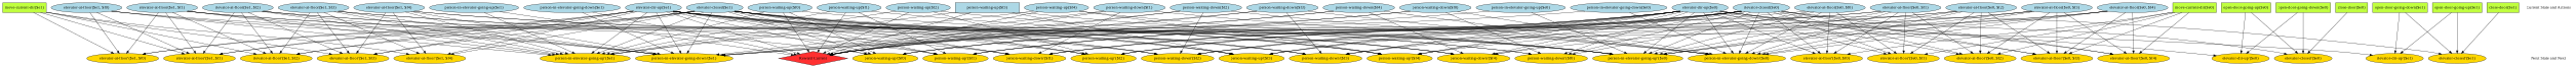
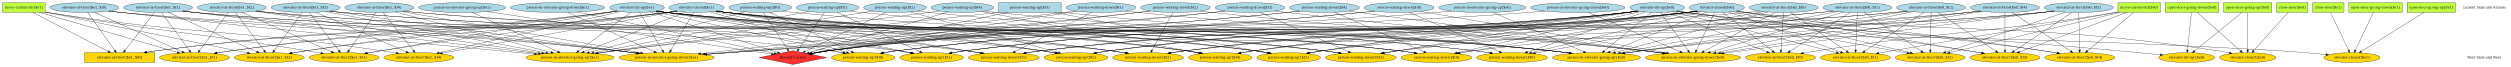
  digraph {
    fontname="Liberation Serif"
    fontsize=16
    rankdir=TB
    ranksep=2.00
    node [color=black fillcolor=lightblue fontname="Liberation Serif" fontsize=16 shape=ellipse style=filled]
    edge [color=black fontname="Liberation Serif" style=solid]
    "elevator-at-floor($e1, $f3)" [height=0.51069 width=3.6141]
    "person-waiting-up($f0)" [height=0.51069 width=3.2802]
    "person-waiting-down($f1)" [height=0.51069 width=3.6534]
    "person-in-elevator-going-up($e1)" [height=0.51069 width=4.5569]
    "close-door($e1)" [fillcolor=olivedrab1 height=0.5 shape=box width=1.6389]
    "elevator-at-floor($e0, $f1)" [height=0.51069 width=3.6141]
    "person-waiting-up($f4)" [height=0.51069 width=3.2802]
    "elevator-at-floor($e1, $f2)" [height=0.51069 width=3.6141]
    "person-waiting-down($f4)" [height=0.51069 width=3.6534]
    "person-waiting-down($f0)" [height=0.51069 width=3.6534]
    "open-door-going-down($e1)" [fillcolor=olivedrab1 height=0.5 shape=box width=2.7917]
    "person-in-elevator-going-down($e0)" [height=0.51069 width=4.9301]
    "close-door($e0)" [fillcolor=olivedrab1 height=0.5 shape=box width=1.6389]
    "elevator-at-floor($e0, $f0)" [height=0.51069 width=3.6141]
    "elevator-at-floor($e0, $f4)" [height=0.51069 width=3.6141]
    "person-waiting-up($f3)" [height=0.51069 shape=box width=3.2802]
    "elevator-at-floor($e1, $f1)" [height=0.51069 width=3.6141]
    "elevator-dir-up($e1)" [height=0.51069 width=2.8677]
    "person-waiting-down($f3)" [height=0.51069 width=3.6534]
    "Current State and Actions" [fillcolor=white height=0.5 shape=plaintext style=bold width=2.5139]
    "move-current-dir($e1)" [fillcolor=olivedrab1 height=0.5 shape=box width=2.2222]
    "open-door-going-down($e0)" [fillcolor=olivedrab1 height=0.5 shape=box width=2.7917]
    "person-in-elevator-going-down($e1)" [height=0.51069 width=4.9301]
    "elevator-closed($e0)" [height=0.51069 width=2.8874]
    "open-door-going-up($e0)" [fillcolor=olivedrab1 height=0.5 shape=box width=2.5278]
    "elevator-at-floor($e0, $f3)" [height=0.51069 width=3.6141]
    "person-waiting-up($f2)" [height=0.51069 width=3.2802]
    "elevator-at-floor($e1, $f4)" [height=0.51069 width=3.6141]
    "person-waiting-down($f2)" [height=0.51069 width=3.6534]
    "elevator-dir-up($e0)" [height=0.51069 width=2.8677]
    "move-current-dir($e0)" [fillcolor=olivedrab1 height=0.5 shape=box width=2.2222]
    "elevator-at-floor($e1, $f0)" [height=0.51069 width=3.6141]
    "person-in-elevator-going-up($e0)" [height=0.51069 width=4.5569]
    "open-door-going-up($e1)" [fillcolor=olivedrab1 height=0.5 shape=box width=2.5278]
    "elevator-closed($e1)" [height=0.51069 width=2.8874]
    "elevator-at-floor($e0, $f2)" [height=0.51069 width=3.6141]
    "person-waiting-up($f1)" [height=0.51069 width=3.2802]
    "elevator-at-floor'($e0, $f2)" [fillcolor=gold1 height=0.51069 width=3.673]
    "person-waiting-up'($f2)" [fillcolor=gold1 height=0.51069 width=3.3391]
    "person-waiting-down'($f1)" [fillcolor=gold1 height=0.51069 width=3.7123]
    "elevator-closed'($e0)" [fillcolor=gold1 height=0.51069 width=2.9463]
    n42 [fillcolor=white height=0.5 label="Next State and Next" shape=plaintext style=bold width=2.25]
    n43 [fillcolor=firebrick1 height=0.72222 label="Reward Current" shape=diamond width=3.5278]
    "elevator-at-floor'($e1, $f3)" [fillcolor=gold1 height=0.51069 width=3.673]
    "person-in-elevator-going-down'($e1)" [fillcolor=gold1 height=0.51069 width=4.989]
    "elevator-at-floor'($e0, $f1)" [fillcolor=gold1 height=0.51069 width=3.673]
    "person-waiting-down'($f2)" [fillcolor=gold1 height=0.51069 width=3.7123]
    "person-waiting-up'($f1)" [fillcolor=gold1 height=0.51069 width=3.3391]
    "elevator-dir-up'($e0)" [fillcolor=gold1 height=0.51069 width=2.9266]
    "elevator-closed'($e1)" [fillcolor=gold1 height=0.51069 width=2.9463]
    "person-in-elevator-going-up'($e0)" [fillcolor=gold1 height=0.51069 width=4.6158]
-   "elevator-at-floor'($e1, $f0)" [fillcolor=gold1 height=0.51069 width=3.673]
+   "elevator-at-floor'($e1, $f0)" [fillcolor=gold1 height=0.51069 shape=box width=3.673]
    "elevator-at-floor'($e1, $f4)" [fillcolor=gold1 height=0.51069 width=3.673]
    "elevator-at-floor'($e0, $f0)" [fillcolor=gold1 height=0.51069 width=3.673]
    "elevator-at-floor'($e0, $f4)" [fillcolor=gold1 height=0.51069 width=3.673]
    "person-waiting-up'($f0)" [fillcolor=gold1 height=0.51069 width=3.3391]
-   "elevator-dir-up'($e1)" [fillcolor=gold1 height=0.51069 width=2.9266]
    "person-waiting-down'($f3)" [fillcolor=gold1 height=0.51069 width=3.7123]
    "person-waiting-up'($f4)" [fillcolor=gold1 height=0.51069 width=3.3391]
    "person-in-elevator-going-up'($e1)" [fillcolor=gold1 height=0.51069 width=4.6158]
    "elevator-at-floor'($e1, $f1)" [fillcolor=gold1 height=0.51069 width=3.673]
    "elevator-at-floor'($e0, $f3)" [fillcolor=gold1 height=0.51069 width=3.673]
    "person-waiting-down'($f0)" [fillcolor=gold1 height=0.51069 width=3.7123]
    "person-waiting-up'($f3)" [fillcolor=gold1 height=0.51069 width=3.3391]
    "person-waiting-down'($f4)" [fillcolor=gold1 height=0.51069 width=3.7123]
    "elevator-at-floor'($e1, $f2)" [fillcolor=gold1 height=0.51069 width=3.673]
    "person-in-elevator-going-down'($e0)" [fillcolor=gold1 height=0.51069 width=4.989]
    subgraph sub_1 {
      rank=same
      "elevator-at-floor($e1, $f3)"
      "person-waiting-up($f0)"
      "person-waiting-down($f1)"
      "person-in-elevator-going-up($e1)"
      "close-door($e1)"
      "elevator-at-floor($e0, $f1)"
      "person-waiting-up($f4)"
      "elevator-at-floor($e1, $f2)"
      "person-waiting-down($f4)"
      "person-waiting-down($f0)"
      "open-door-going-down($e1)"
      "person-in-elevator-going-down($e0)"
      "close-door($e0)"
      "elevator-at-floor($e0, $f0)"
      "elevator-at-floor($e0, $f4)"
      "person-waiting-up($f3)"
      "elevator-at-floor($e1, $f1)"
      "elevator-dir-up($e1)"
      "person-waiting-down($f3)"
      "Current State and Actions"
      "move-current-dir($e1)"
      "open-door-going-down($e0)"
      "person-in-elevator-going-down($e1)"
      "elevator-closed($e0)"
      "open-door-going-up($e0)"
      "elevator-at-floor($e0, $f3)"
      "person-waiting-up($f2)"
      "elevator-at-floor($e1, $f4)"
      "person-waiting-down($f2)"
      "elevator-dir-up($e0)"
      "move-current-dir($e0)"
      "elevator-at-floor($e1, $f0)"
      "person-in-elevator-going-up($e0)"
      "open-door-going-up($e1)"
      "elevator-closed($e1)"
      "elevator-at-floor($e0, $f2)"
      "person-waiting-up($f1)"
    }
    subgraph sub_2 {
      rank=same
      "elevator-at-floor'($e0, $f2)"
      "person-waiting-up'($f2)"
      "person-waiting-down'($f1)"
      "elevator-closed'($e0)"
      n42
      n43
      "elevator-at-floor'($e1, $f3)"
      "person-in-elevator-going-down'($e1)"
      "elevator-at-floor'($e0, $f1)"
      "person-waiting-down'($f2)"
      "person-waiting-up'($f1)"
      "elevator-dir-up'($e0)"
      "elevator-closed'($e1)"
      "person-in-elevator-going-up'($e0)"
      "elevator-at-floor'($e1, $f0)"
      "elevator-at-floor'($e1, $f4)"
      "elevator-at-floor'($e0, $f0)"
      "elevator-at-floor'($e0, $f4)"
      "person-waiting-up'($f0)"
-     "elevator-dir-up'($e1)"
      "person-waiting-down'($f3)"
      "person-waiting-up'($f4)"
      "person-in-elevator-going-up'($e1)"
      "elevator-at-floor'($e1, $f1)"
      "elevator-at-floor'($e0, $f3)"
      "person-waiting-down'($f0)"
      "person-waiting-up'($f3)"
      "person-waiting-down'($f4)"
      "elevator-at-floor'($e1, $f2)"
      "person-in-elevator-going-down'($e0)"
    }
    "elevator-at-floor($e1, $f3)" -> "elevator-at-floor'($e1, $f3)"
    "elevator-at-floor($e1, $f3)" -> "person-in-elevator-going-down'($e1)"
    "elevator-at-floor($e1, $f3)" -> "elevator-at-floor'($e1, $f4)"
    "elevator-at-floor($e1, $f3)" -> "person-waiting-down'($f3)"
    "elevator-at-floor($e1, $f3)" -> "person-in-elevator-going-up'($e1)"
    "elevator-at-floor($e1, $f3)" -> "person-waiting-up'($f3)"
    "elevator-at-floor($e1, $f3)" -> "elevator-at-floor'($e1, $f2)"
    "person-waiting-up($f0)" -> n43 [color="" style=""]
    "person-waiting-up($f0)" -> "person-in-elevator-going-up'($e0)"
    "person-waiting-up($f0)" -> "person-waiting-up'($f0)"
    "person-waiting-up($f0)" -> "person-in-elevator-going-up'($e1)"
    "person-waiting-down($f1)" -> "person-waiting-down'($f1)"
    "person-waiting-down($f1)" -> n43 [color="" style=""]
    "person-waiting-down($f1)" -> "person-in-elevator-going-down'($e1)"
    "person-waiting-down($f1)" -> "person-in-elevator-going-down'($e0)"
    "person-in-elevator-going-up($e1)" -> n43 [color="" style=""]
    "person-in-elevator-going-up($e1)" -> "person-in-elevator-going-up'($e1)"
    "close-door($e1)" -> "elevator-closed'($e1)"
    "elevator-at-floor($e0, $f1)" -> "elevator-at-floor'($e0, $f2)"
    "elevator-at-floor($e0, $f1)" -> "person-waiting-down'($f1)"
    "elevator-at-floor($e0, $f1)" -> "elevator-at-floor'($e0, $f1)"
    "elevator-at-floor($e0, $f1)" -> "person-waiting-up'($f1)"
    "elevator-at-floor($e0, $f1)" -> "person-in-elevator-going-up'($e0)"
    "elevator-at-floor($e0, $f1)" -> "elevator-at-floor'($e0, $f0)"
    "elevator-at-floor($e0, $f1)" -> "person-in-elevator-going-down'($e0)"
    "person-waiting-up($f4)" -> n43 [color="" style=""]
    "person-waiting-up($f4)" -> "person-in-elevator-going-up'($e0)"
    "person-waiting-up($f4)" -> "person-waiting-up'($f4)"
    "person-waiting-up($f4)" -> "person-in-elevator-going-up'($e1)"
    "elevator-at-floor($e1, $f2)" -> "person-waiting-up'($f2)"
    "elevator-at-floor($e1, $f2)" -> "elevator-at-floor'($e1, $f3)"
    "elevator-at-floor($e1, $f2)" -> "person-in-elevator-going-down'($e1)"
    "elevator-at-floor($e1, $f2)" -> "person-waiting-down'($f2)"
    "elevator-at-floor($e1, $f2)" -> "person-in-elevator-going-up'($e1)"
    "elevator-at-floor($e1, $f2)" -> "elevator-at-floor'($e1, $f1)"
    "elevator-at-floor($e1, $f2)" -> "elevator-at-floor'($e1, $f2)"
    "person-waiting-down($f4)" -> n43 [color="" style=""]
    "person-waiting-down($f4)" -> "person-in-elevator-going-down'($e1)"
    "person-waiting-down($f4)" -> "person-waiting-down'($f4)"
    "person-waiting-down($f4)" -> "person-in-elevator-going-down'($e0)"
    "person-waiting-down($f0)" -> n43 [color="" style=""]
    "person-waiting-down($f0)" -> "person-in-elevator-going-down'($e1)"
    "person-waiting-down($f0)" -> "person-waiting-down'($f0)"
    "person-waiting-down($f0)" -> "person-in-elevator-going-down'($e0)"
    "open-door-going-down($e1)" -> "elevator-closed'($e1)"
-   "open-door-going-down($e1)" -> "elevator-dir-up'($e1)"
    "person-in-elevator-going-down($e0)" -> n43 [color="" style=""]
    "person-in-elevator-going-down($e0)" -> "person-in-elevator-going-down'($e0)"
    "close-door($e0)" -> "elevator-closed'($e0)"
    "elevator-at-floor($e0, $f0)" -> "elevator-at-floor'($e0, $f1)"
    "elevator-at-floor($e0, $f0)" -> "person-in-elevator-going-up'($e0)"
    "elevator-at-floor($e0, $f0)" -> "elevator-at-floor'($e0, $f0)"
    "elevator-at-floor($e0, $f0)" -> "person-waiting-up'($f0)"
    "elevator-at-floor($e0, $f0)" -> "person-waiting-down'($f0)"
    "elevator-at-floor($e0, $f0)" -> "person-in-elevator-going-down'($e0)"
    "elevator-at-floor($e0, $f4)" -> "person-in-elevator-going-up'($e0)"
    "elevator-at-floor($e0, $f4)" -> "elevator-at-floor'($e0, $f4)"
    "elevator-at-floor($e0, $f4)" -> "person-waiting-up'($f4)"
    "elevator-at-floor($e0, $f4)" -> "elevator-at-floor'($e0, $f3)"
    "elevator-at-floor($e0, $f4)" -> "person-waiting-down'($f4)"
    "elevator-at-floor($e0, $f4)" -> "person-in-elevator-going-down'($e0)"
    "person-waiting-up($f3)" -> n43 [color="" style=""]
    "person-waiting-up($f3)" -> "person-in-elevator-going-up'($e0)"
    "person-waiting-up($f3)" -> "person-in-elevator-going-up'($e1)"
    "person-waiting-up($f3)" -> "person-waiting-up'($f3)"
    "elevator-at-floor($e1, $f1)" -> "person-waiting-down'($f1)"
    "elevator-at-floor($e1, $f1)" -> "person-in-elevator-going-down'($e1)"
    "elevator-at-floor($e1, $f1)" -> "person-waiting-up'($f1)"
    "elevator-at-floor($e1, $f1)" -> "elevator-at-floor'($e1, $f0)"
    "elevator-at-floor($e1, $f1)" -> "person-in-elevator-going-up'($e1)"
    "elevator-at-floor($e1, $f1)" -> "elevator-at-floor'($e1, $f1)"
    "elevator-at-floor($e1, $f1)" -> "elevator-at-floor'($e1, $f2)"
    "elevator-dir-up($e1)" -> "person-waiting-up'($f2)"
    "elevator-dir-up($e1)" -> "person-waiting-down'($f1)"
    "elevator-dir-up($e1)" -> n43 [color="" style=""]
    "elevator-dir-up($e1)" -> "elevator-at-floor'($e1, $f3)"
    "elevator-dir-up($e1)" -> "person-in-elevator-going-down'($e1)"
    "elevator-dir-up($e1)" -> "person-waiting-down'($f2)"
    "elevator-dir-up($e1)" -> "person-waiting-up'($f1)"
    "elevator-dir-up($e1)" -> "elevator-at-floor'($e1, $f0)"
    "elevator-dir-up($e1)" -> "elevator-at-floor'($e1, $f4)"
    "elevator-dir-up($e1)" -> "person-waiting-up'($f0)"
-   "elevator-dir-up($e1)" -> "elevator-dir-up'($e1)"
    "elevator-dir-up($e1)" -> "person-waiting-down'($f3)"
    "elevator-dir-up($e1)" -> "person-waiting-up'($f4)"
    "elevator-dir-up($e1)" -> "person-in-elevator-going-up'($e1)"
    "elevator-dir-up($e1)" -> "elevator-at-floor'($e1, $f1)"
    "elevator-dir-up($e1)" -> "person-waiting-down'($f0)"
    "elevator-dir-up($e1)" -> "person-waiting-up'($f3)"
    "elevator-dir-up($e1)" -> "person-waiting-down'($f4)"
    "elevator-dir-up($e1)" -> "elevator-at-floor'($e1, $f2)"
    "person-waiting-down($f3)" -> n43 [color="" style=""]
    "person-waiting-down($f3)" -> "person-in-elevator-going-down'($e1)"
    "person-waiting-down($f3)" -> "person-waiting-down'($f3)"
    "person-waiting-down($f3)" -> "person-in-elevator-going-down'($e0)"
    "Current State and Actions" -> n42 [style=invis]
    "move-current-dir($e1)" -> "elevator-at-floor'($e1, $f3)"
    "move-current-dir($e1)" -> "elevator-at-floor'($e1, $f0)"
    "move-current-dir($e1)" -> "elevator-at-floor'($e1, $f4)"
    "move-current-dir($e1)" -> "elevator-at-floor'($e1, $f1)"
    "move-current-dir($e1)" -> "elevator-at-floor'($e1, $f2)"
    "open-door-going-down($e0)" -> "elevator-closed'($e0)"
    "open-door-going-down($e0)" -> "elevator-dir-up'($e0)"
    "person-in-elevator-going-down($e1)" -> n43 [color="" style=""]
    "person-in-elevator-going-down($e1)" -> "person-in-elevator-going-down'($e1)"
    "elevator-closed($e0)" -> "elevator-at-floor'($e0, $f2)"
    "elevator-closed($e0)" -> "person-waiting-up'($f2)"
    "elevator-closed($e0)" -> "person-waiting-down'($f1)"
    "elevator-closed($e0)" -> "elevator-closed'($e0)"
    "elevator-closed($e0)" -> "elevator-at-floor'($e0, $f1)"
    "elevator-closed($e0)" -> "person-waiting-down'($f2)"
    "elevator-closed($e0)" -> "person-waiting-up'($f1)"
    "elevator-closed($e0)" -> "person-in-elevator-going-up'($e0)"
    "elevator-closed($e0)" -> "elevator-at-floor'($e0, $f0)"
    "elevator-closed($e0)" -> "elevator-at-floor'($e0, $f4)"
    "elevator-closed($e0)" -> "person-waiting-up'($f0)"
    "elevator-closed($e0)" -> "person-waiting-down'($f3)"
    "elevator-closed($e0)" -> "person-waiting-up'($f4)"
    "elevator-closed($e0)" -> "elevator-at-floor'($e0, $f3)"
    "elevator-closed($e0)" -> "person-waiting-down'($f0)"
    "elevator-closed($e0)" -> "person-waiting-up'($f3)"
    "elevator-closed($e0)" -> "person-waiting-down'($f4)"
    "elevator-closed($e0)" -> "person-in-elevator-going-down'($e0)"
    "open-door-going-up($e0)" -> "elevator-closed'($e0)"
    "open-door-going-up($e0)" -> "elevator-dir-up'($e0)"
    "elevator-at-floor($e0, $f3)" -> "elevator-at-floor'($e0, $f2)"
    "elevator-at-floor($e0, $f3)" -> "person-in-elevator-going-up'($e0)"
    "elevator-at-floor($e0, $f3)" -> "elevator-at-floor'($e0, $f4)"
    "elevator-at-floor($e0, $f3)" -> "person-waiting-down'($f3)"
    "elevator-at-floor($e0, $f3)" -> "elevator-at-floor'($e0, $f3)"
    "elevator-at-floor($e0, $f3)" -> "person-waiting-up'($f3)"
    "elevator-at-floor($e0, $f3)" -> "person-in-elevator-going-down'($e0)"
    "person-waiting-up($f2)" -> "person-waiting-up'($f2)"
    "person-waiting-up($f2)" -> n43 [color="" style=""]
    "person-waiting-up($f2)" -> "person-in-elevator-going-up'($e0)"
    "person-waiting-up($f2)" -> "person-in-elevator-going-up'($e1)"
    "elevator-at-floor($e1, $f4)" -> "elevator-at-floor'($e1, $f3)"
    "elevator-at-floor($e1, $f4)" -> "person-in-elevator-going-down'($e1)"
    "elevator-at-floor($e1, $f4)" -> "elevator-at-floor'($e1, $f4)"
    "elevator-at-floor($e1, $f4)" -> "person-waiting-up'($f4)"
    "elevator-at-floor($e1, $f4)" -> "person-in-elevator-going-up'($e1)"
    "elevator-at-floor($e1, $f4)" -> "person-waiting-down'($f4)"
    "person-waiting-down($f2)" -> n43 [color="" style=""]
    "person-waiting-down($f2)" -> "person-in-elevator-going-down'($e1)"
    "person-waiting-down($f2)" -> "person-waiting-down'($f2)"
    "person-waiting-down($f2)" -> "person-in-elevator-going-down'($e0)"
    "elevator-dir-up($e0)" -> "elevator-at-floor'($e0, $f2)"
    "elevator-dir-up($e0)" -> "person-waiting-up'($f2)"
    "elevator-dir-up($e0)" -> "person-waiting-down'($f1)"
    "elevator-dir-up($e0)" -> n43 [color="" style=""]
    "elevator-dir-up($e0)" -> "elevator-at-floor'($e0, $f1)"
    "elevator-dir-up($e0)" -> "person-waiting-down'($f2)"
    "elevator-dir-up($e0)" -> "person-waiting-up'($f1)"
    "elevator-dir-up($e0)" -> "elevator-dir-up'($e0)"
    "elevator-dir-up($e0)" -> "person-in-elevator-going-up'($e0)"
    "elevator-dir-up($e0)" -> "elevator-at-floor'($e0, $f0)"
    "elevator-dir-up($e0)" -> "elevator-at-floor'($e0, $f4)"
    "elevator-dir-up($e0)" -> "person-waiting-up'($f0)"
    "elevator-dir-up($e0)" -> "person-waiting-down'($f3)"
    "elevator-dir-up($e0)" -> "person-waiting-up'($f4)"
    "elevator-dir-up($e0)" -> "elevator-at-floor'($e0, $f3)"
    "elevator-dir-up($e0)" -> "person-waiting-down'($f0)"
    "elevator-dir-up($e0)" -> "person-waiting-up'($f3)"
    "elevator-dir-up($e0)" -> "person-waiting-down'($f4)"
    "elevator-dir-up($e0)" -> "person-in-elevator-going-down'($e0)"
    "move-current-dir($e0)" -> "elevator-at-floor'($e0, $f2)"
    "move-current-dir($e0)" -> "elevator-at-floor'($e0, $f1)"
    "move-current-dir($e0)" -> "elevator-at-floor'($e0, $f0)"
    "move-current-dir($e0)" -> "elevator-at-floor'($e0, $f4)"
    "move-current-dir($e0)" -> "elevator-at-floor'($e0, $f3)"
    "elevator-at-floor($e1, $f0)" -> "person-in-elevator-going-down'($e1)"
    "elevator-at-floor($e1, $f0)" -> "elevator-at-floor'($e1, $f0)"
    "elevator-at-floor($e1, $f0)" -> "person-waiting-up'($f0)"
    "elevator-at-floor($e1, $f0)" -> "person-in-elevator-going-up'($e1)"
    "elevator-at-floor($e1, $f0)" -> "elevator-at-floor'($e1, $f1)"
    "person-in-elevator-going-up($e0)" -> n43 [color="" style=""]
    "person-in-elevator-going-up($e0)" -> "person-in-elevator-going-up'($e0)"
    "open-door-going-up($e1)" -> "elevator-closed'($e1)"
-   "open-door-going-up($e1)" -> "elevator-dir-up'($e1)"
    "elevator-closed($e1)" -> "person-waiting-up'($f2)"
    "elevator-closed($e1)" -> "person-waiting-down'($f1)"
    "elevator-closed($e1)" -> "elevator-at-floor'($e1, $f3)"
    "elevator-closed($e1)" -> "person-in-elevator-going-down'($e1)"
    "elevator-closed($e1)" -> "person-waiting-down'($f2)"
    "elevator-closed($e1)" -> "person-waiting-up'($f1)"
    "elevator-closed($e1)" -> "elevator-closed'($e1)"
    "elevator-closed($e1)" -> "elevator-at-floor'($e1, $f0)"
    "elevator-closed($e1)" -> "elevator-at-floor'($e1, $f4)"
    "elevator-closed($e1)" -> "person-waiting-up'($f0)"
    "elevator-closed($e1)" -> "person-waiting-down'($f3)"
    "elevator-closed($e1)" -> "person-waiting-up'($f4)"
    "elevator-closed($e1)" -> "person-in-elevator-going-up'($e1)"
    "elevator-closed($e1)" -> "elevator-at-floor'($e1, $f1)"
    "elevator-closed($e1)" -> "person-waiting-down'($f0)"
    "elevator-closed($e1)" -> "person-waiting-up'($f3)"
    "elevator-closed($e1)" -> "person-waiting-down'($f4)"
    "elevator-closed($e1)" -> "elevator-at-floor'($e1, $f2)"
    "elevator-at-floor($e0, $f2)" -> "elevator-at-floor'($e0, $f2)"
    "elevator-at-floor($e0, $f2)" -> "person-waiting-up'($f2)"
    "elevator-at-floor($e0, $f2)" -> "elevator-at-floor'($e0, $f1)"
    "elevator-at-floor($e0, $f2)" -> "person-waiting-down'($f2)"
    "elevator-at-floor($e0, $f2)" -> "person-in-elevator-going-up'($e0)"
    "elevator-at-floor($e0, $f2)" -> "elevator-at-floor'($e0, $f3)"
    "elevator-at-floor($e0, $f2)" -> "person-in-elevator-going-down'($e0)"
    "person-waiting-up($f1)" -> n43 [color="" style=""]
    "person-waiting-up($f1)" -> "person-waiting-up'($f1)"
    "person-waiting-up($f1)" -> "person-in-elevator-going-up'($e0)"
    "person-waiting-up($f1)" -> "person-in-elevator-going-up'($e1)"
  }
